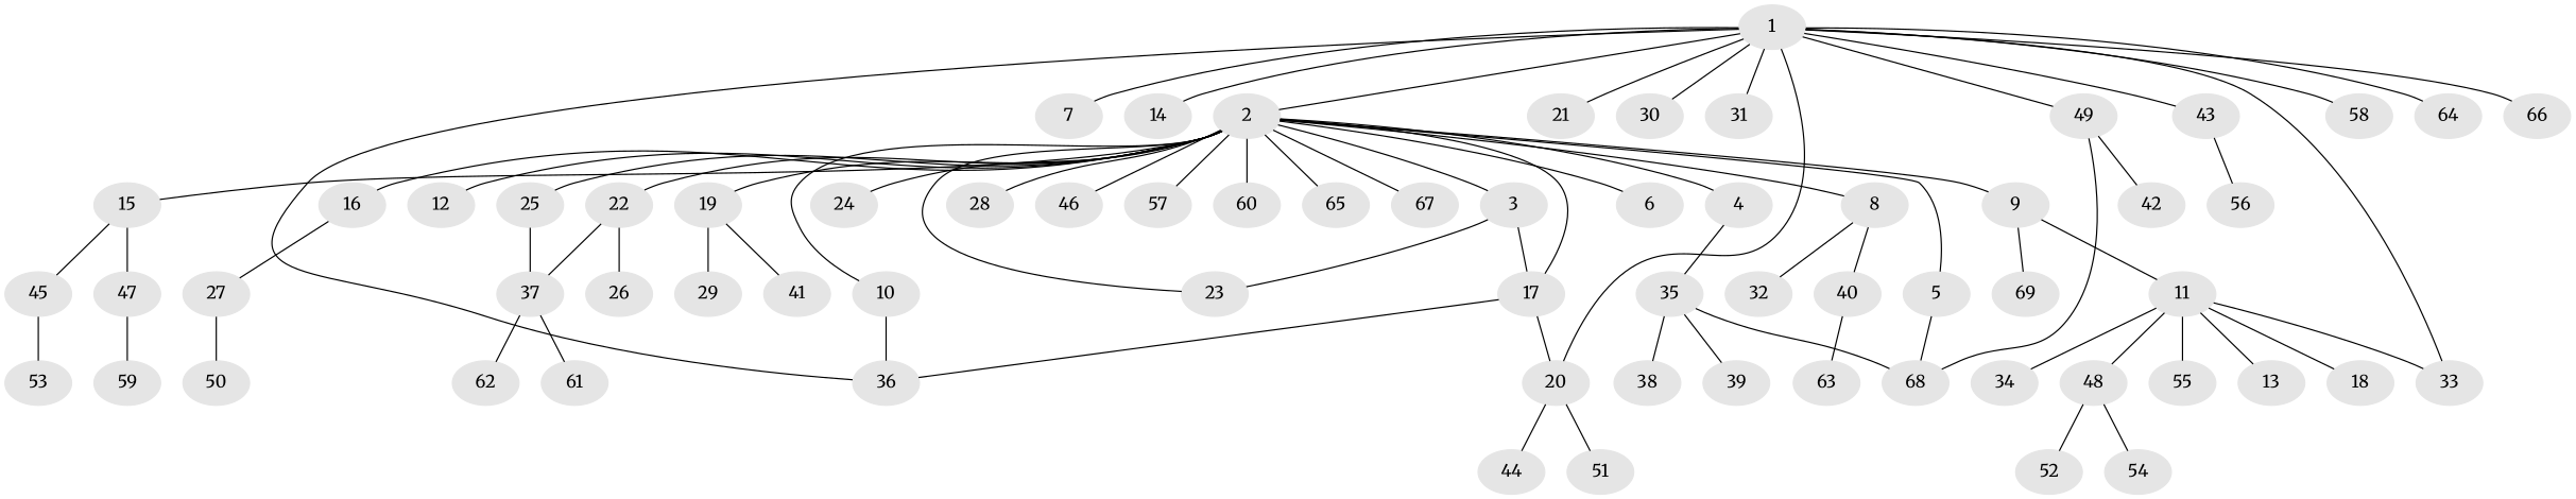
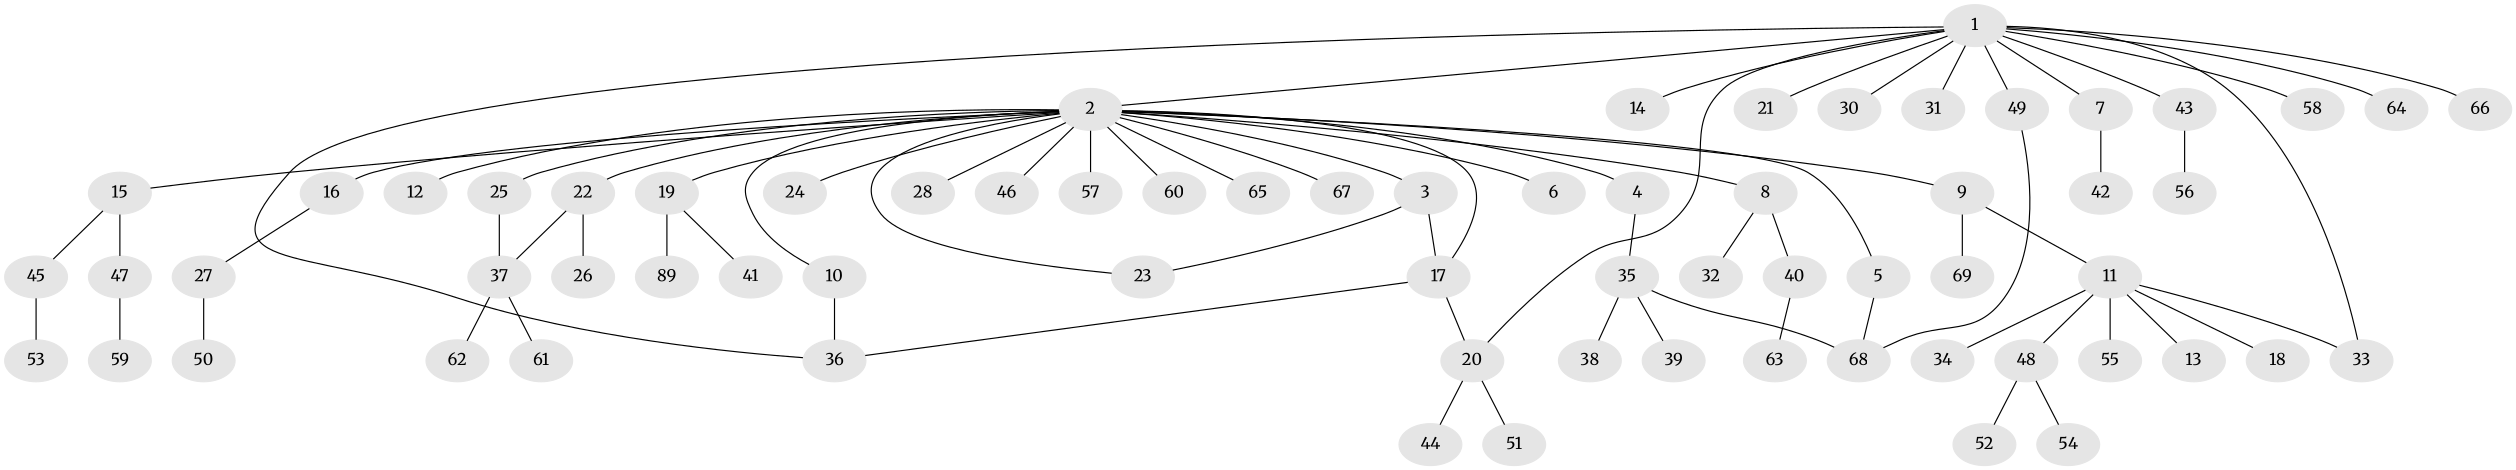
  graph {
    fontname=Merriweather
    node [color=gray90 fontname=Merriweather style=filled]
    edge [fontname=Merriweather]
    1
    2
    7
    14
    20
    21
    30
    31
    33
    36
    43
    49
    58
    64
    66
    3
    4
    5
    6
    8
    9
    10
    12
    15
    16
    17
    19
    22
    23
    24
    25
    28
    46
    57
    60
    65
    67
    42
    44
    51
    56
    68
    35
    32
    40
    11
    69
    45
    47
    27
-   29
+   29 [label=89]
    41
    26
    37
    38
    39
    63
    13
    18
    34
    48
    55
    52
    54
    53
    59
    50
    61
    62
    1 -- 2
    1 -- 7
    1 -- 14
    1 -- 20
    1 -- 21
    1 -- 30
    1 -- 31
    1 -- 33
    1 -- 36
    1 -- 43
    1 -- 49
    1 -- 58
    1 -- 64
    1 -- 66
    2 -- 3
    2 -- 4
    2 -- 5
    2 -- 6
    2 -- 8
    2 -- 9
    2 -- 10
    2 -- 12
    2 -- 15
    2 -- 16
    2 -- 17
    2 -- 19
    2 -- 22
    2 -- 23
    2 -- 24
    2 -- 25
    2 -- 28
    2 -- 46
    2 -- 57
    2 -- 60
    2 -- 65
    2 -- 67
-   49 -- 42
+   7 -- 42
    20 -- 44
    20 -- 51
    43 -- 56
    49 -- 68
    3 -- 17
    3 -- 23
    4 -- 35
    5 -- 68
    8 -- 32
    8 -- 40
    9 -- 11
    9 -- 69
    10 -- 36
    15 -- 45
    15 -- 47
    16 -- 27
    17 -- 20
    17 -- 36
    19 -- 29
    19 -- 41
    22 -- 26
    22 -- 37
    25 -- 37
    35 -- 68
    35 -- 38
    35 -- 39
    40 -- 63
    11 -- 33
    11 -- 13
    11 -- 18
    11 -- 34
    11 -- 48
    11 -- 55
    45 -- 53
    47 -- 59
    27 -- 50
    37 -- 61
    37 -- 62
    48 -- 52
    48 -- 54
  }
